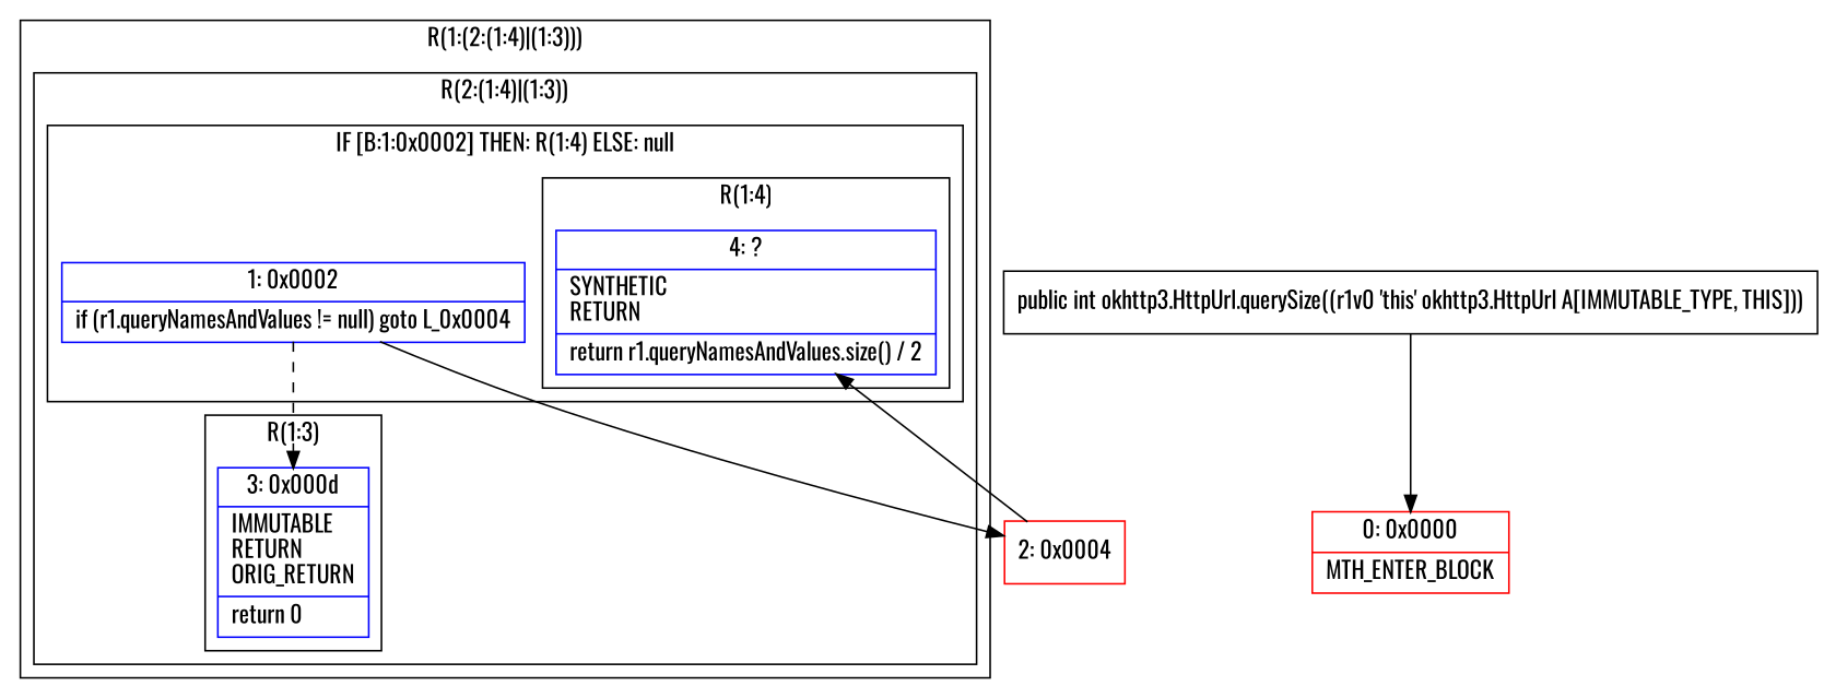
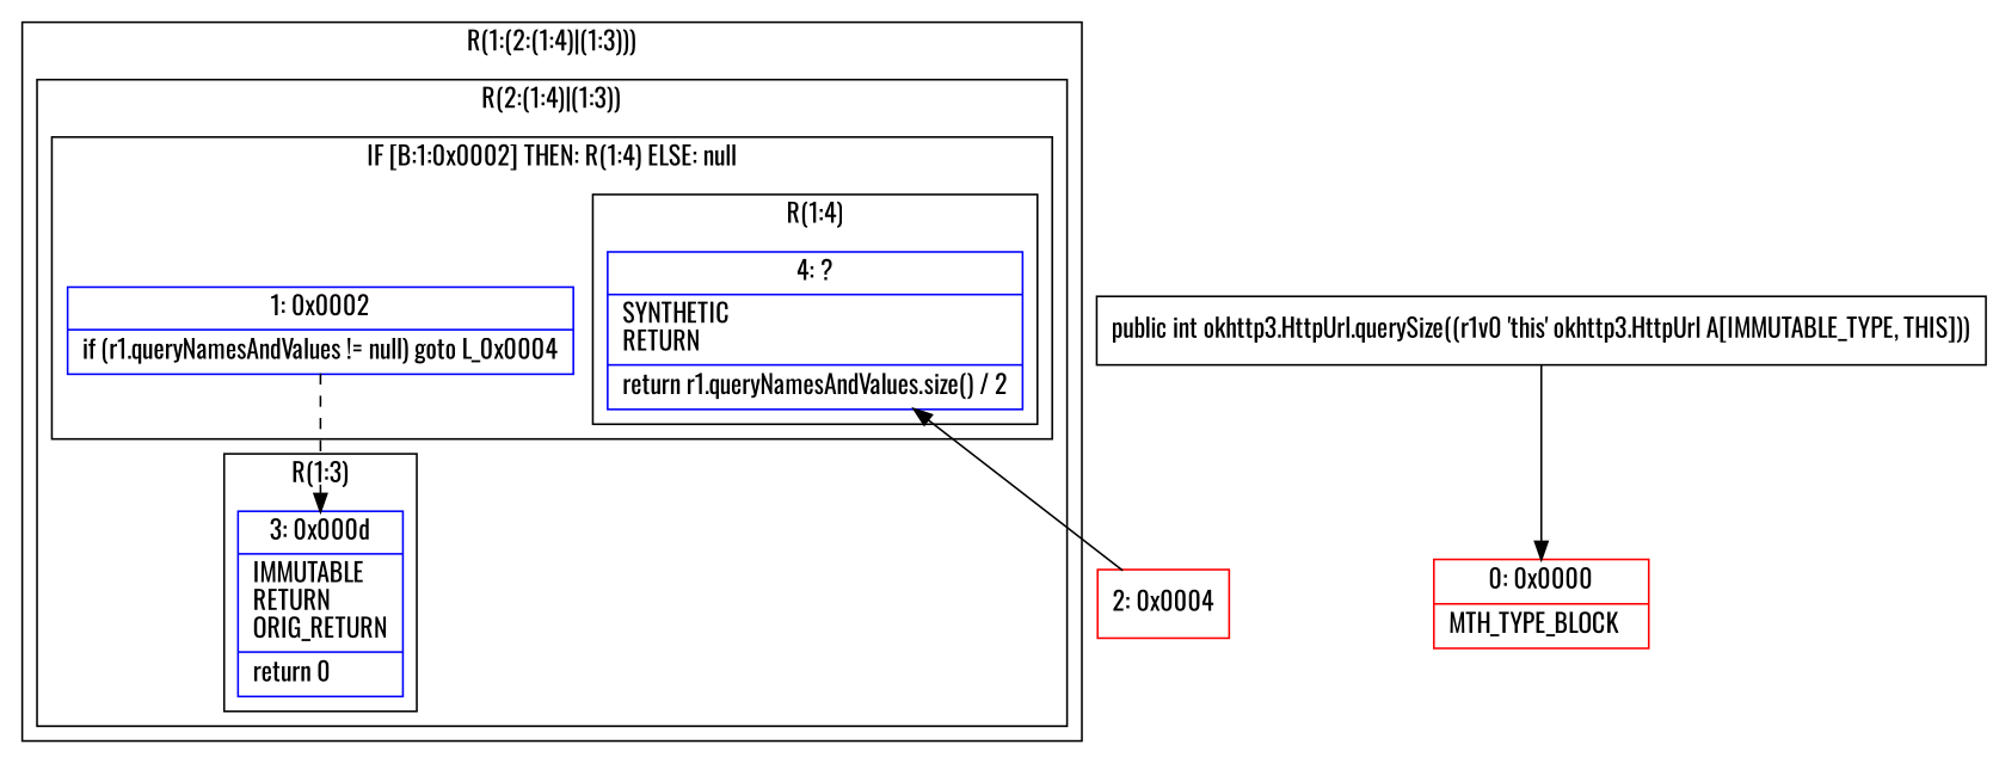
  digraph {
    fontname=Oswald
    node [color=blue fontname=Oswald shape=record]
    edge [fontname=Oswald]
    n1 [label="{4\:\ ?|SYNTHETIC\lRETURN\l|return r1.queryNamesAndValues.size() \/ 2\l}"]
    n2 [label="{1\:\ 0x0002|if (r1.queryNamesAndValues != null) goto L_0x0004\l}"]
    n3 [label="{3\:\ 0x000d|IMMUTABLE\lRETURN\lORIG_RETURN\l|return 0\l}"]
    n4 [color=red label="{2\:\ 0x0004}"]
-   n5 [color=red label="{0\:\ 0x0000|MTH_ENTER_BLOCK\l}"]
+   n5 [color=red label="{0\:\ 0x0000|MTH_TYPE_BLOCK\l}"]
    n6 [label="{public int okhttp3.HttpUrl.querySize((r1v0 'this' okhttp3.HttpUrl A[IMMUTABLE_TYPE, THIS])) }" color=""]
    subgraph cluster_1 {
      label="R(1:(2:(1:4)|(1:3)))"
      subgraph cluster_2 {
        label="R(2:(1:4)|(1:3))"
        subgraph cluster_3 {
          label="IF [B:1:0x0002] THEN: R(1:4) ELSE: null"
          n2
          subgraph cluster_4 {
            label="R(1:4)"
            n1
          }
        }
        subgraph cluster_5 {
          label="R(1:3)"
          n3
        }
      }
    }
    n2 -> n3 [style=dashed]
-   n2 -> n4
    n4 -> n1
    n6 -> n5
  }
